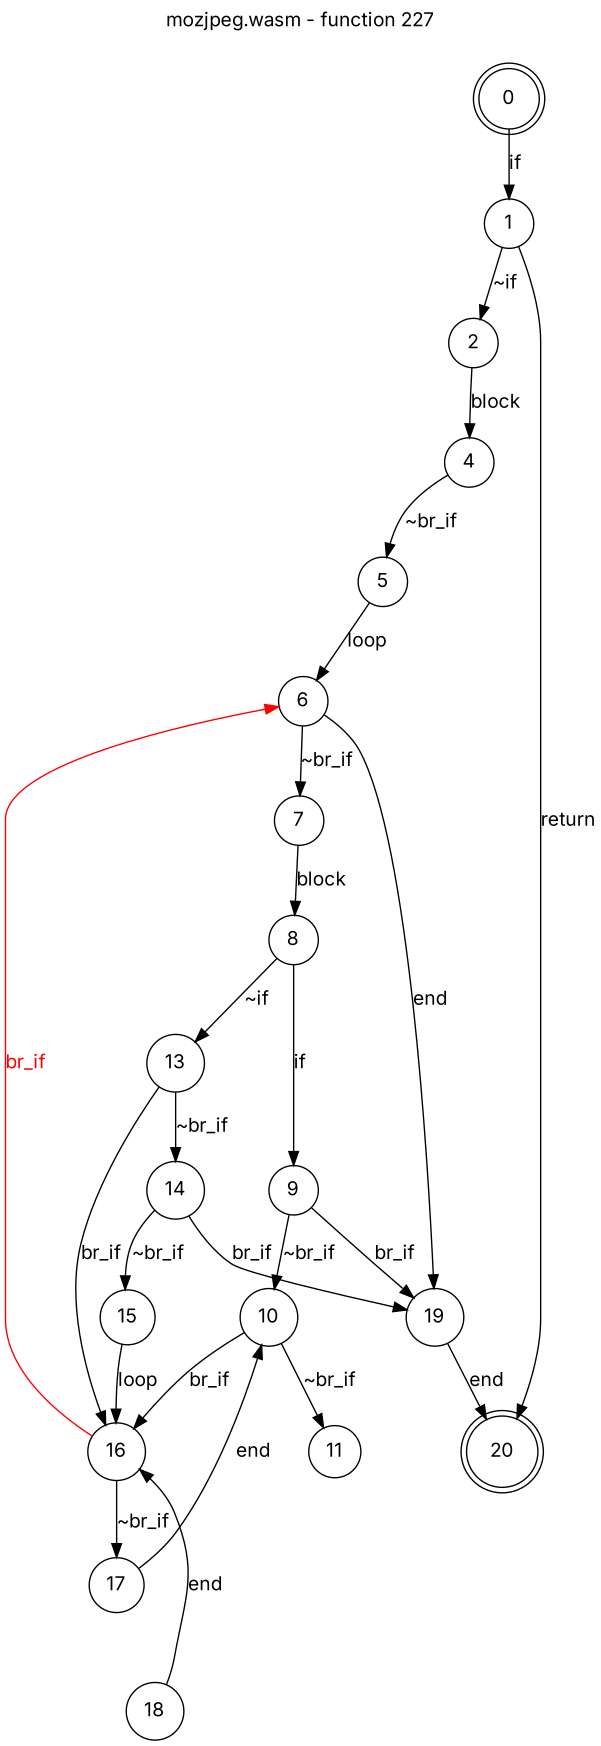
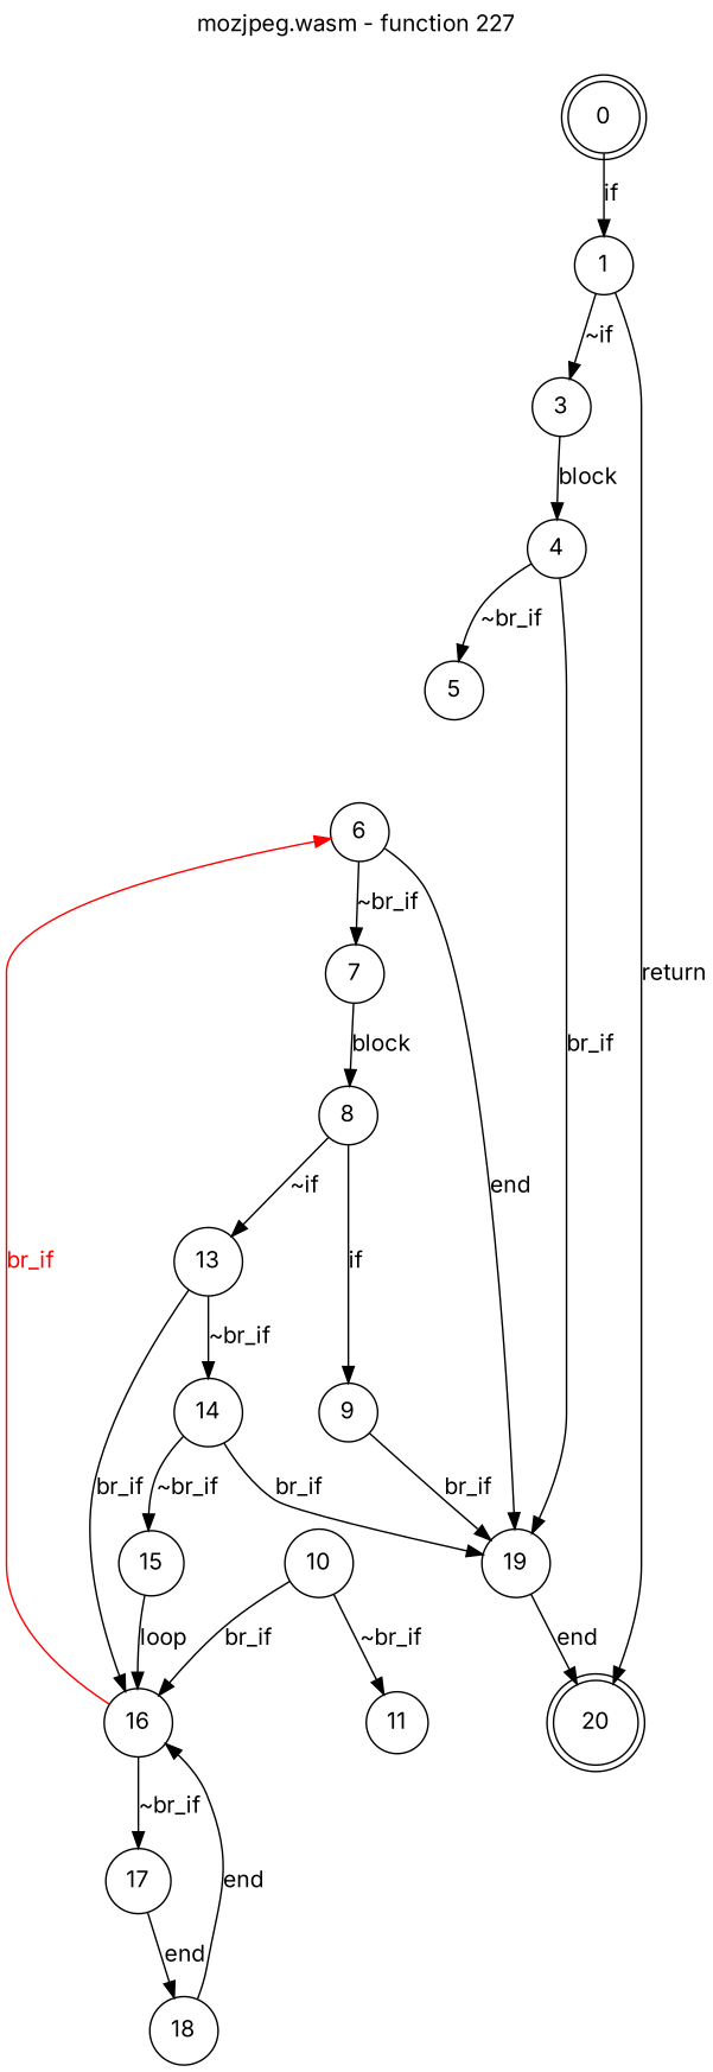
  digraph {
    fontname=Inter
    label="mozjpeg.wasm - function 227"
    labelfontcolor=black
    labelfontname=Helvetica
    labelfontsize=16
    labelloc=t
    node [fontname=Inter shape=circle]
    edge [fontname=Inter]
    0 [shape=doublecircle]
    1
-   3 [label=2]
+   3
    20 [shape=doublecircle]
    4
    5
    19
    6
    7
    8
    9
    13
    10
    16
    14
    11
    17
    15
    18
    0 -> 1 [label=if]
    1 -> 3 [label="~if"]
    1 -> 20 [label=return]
    3 -> 4 [label=block]
    4 -> 5 [label="~br_if"]
-   5 -> 6 [label=loop]
+   4 -> 19 [label=br_if]
    19 -> 20 [label=end]
    6 -> 19 [label=end]
    6 -> 7 [label="~br_if"]
    7 -> 8 [label=block]
    8 -> 9 [label=if]
    8 -> 13 [label="~if"]
    9 -> 19 [label=br_if]
-   9 -> 10 [label="~br_if"]
    13 -> 16 [label=br_if]
    13 -> 14 [label="~br_if"]
    10 -> 16 [label=br_if]
    10 -> 11 [label="~br_if"]
    16 -> 6 [color=red fontcolor=red label=br_if]
    16 -> 17 [label="~br_if"]
    14 -> 19 [label=br_if]
    14 -> 15 [label="~br_if"]
-   17 -> 10 [label=end]
+   17 -> 18 [label=end]
    15 -> 16 [label=loop]
    18 -> 16 [label=end]
  }
